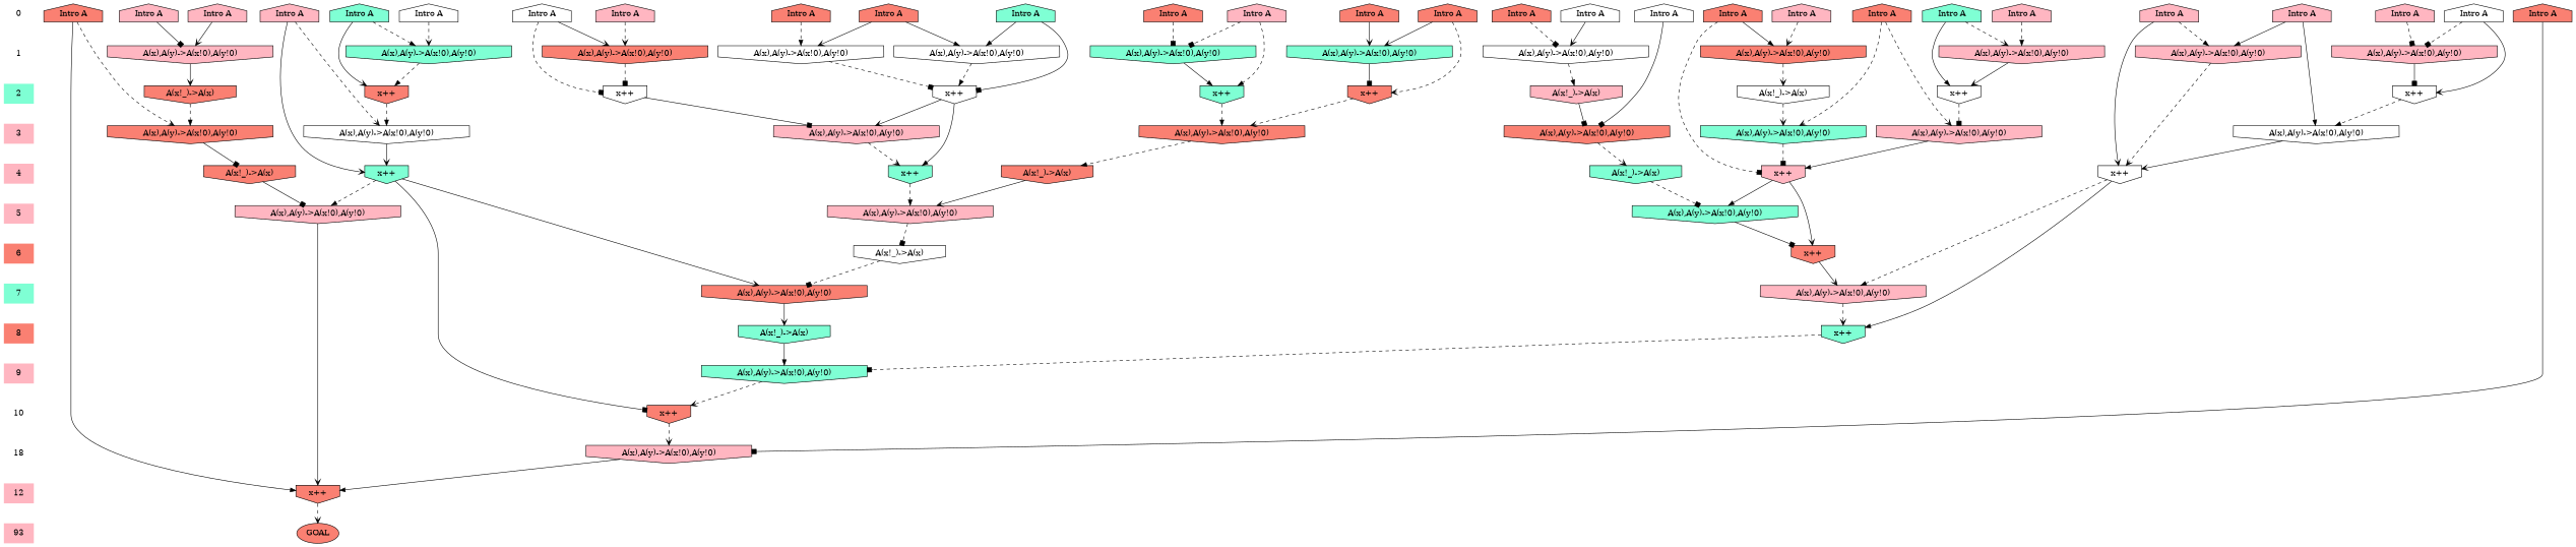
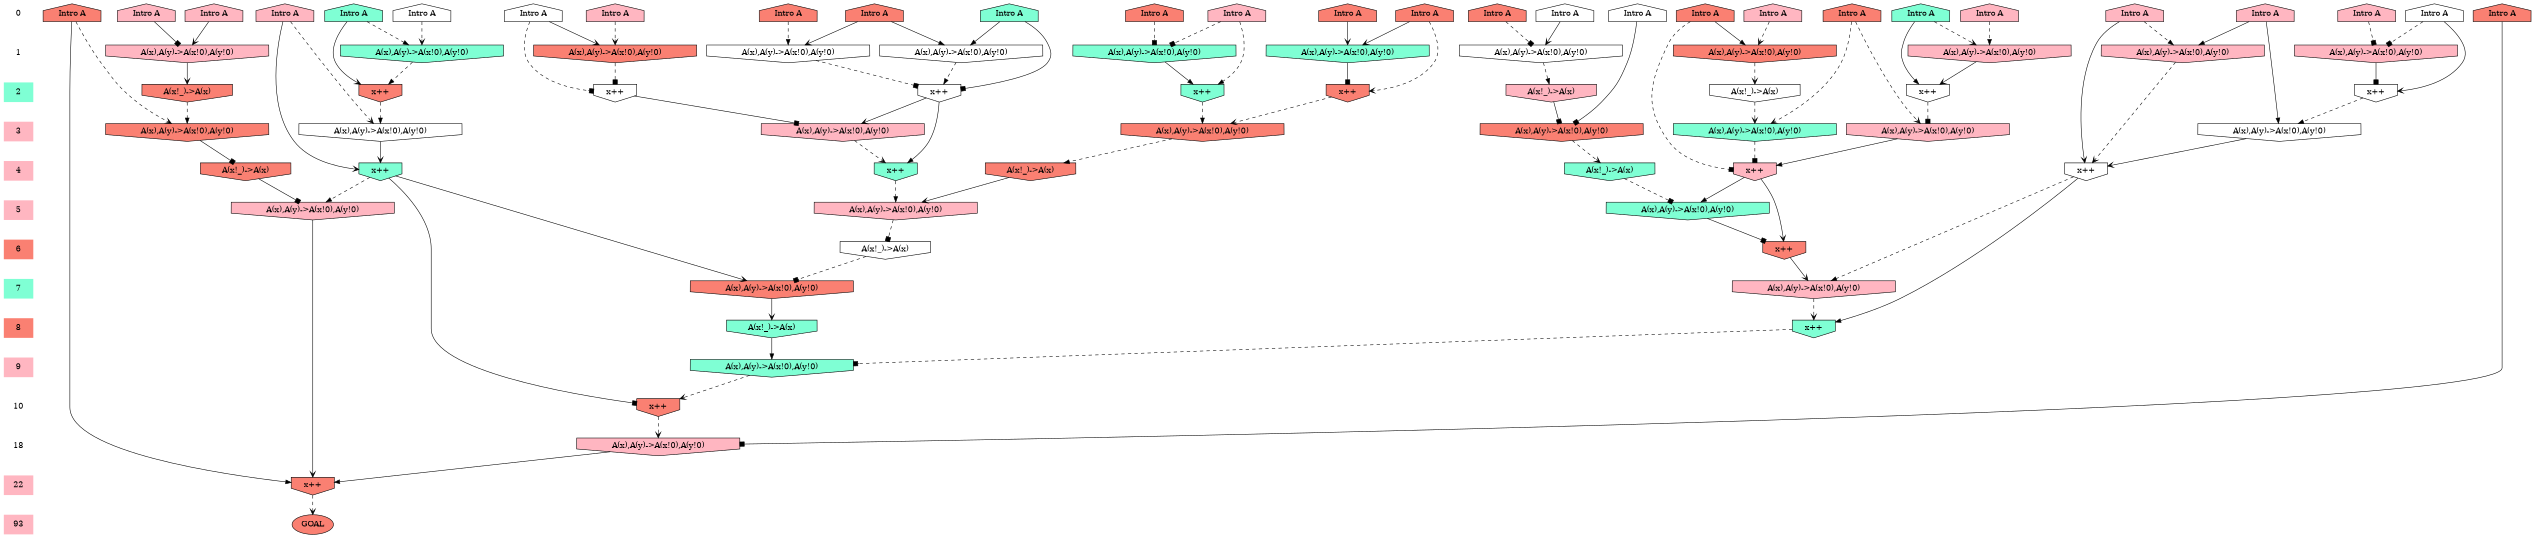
  digraph {
    ranksep=.5
    node [fillcolor=lightpink shape=invhouse style=filled]
    edge [style=dashed arrowhead=vee]
    0 [fillcolor=white shape=plaintext]
    n2 [fillcolor=salmon label="Intro A" shape=house]
    n3 [fillcolor=aquamarine label="Intro A" shape=house]
    n4 [fillcolor=aquamarine label="Intro A" shape=house]
    n5 [label="Intro A" shape=house]
    n6 [fillcolor=salmon label="Intro A" shape=house]
    n7 [fillcolor=salmon label="Intro A" shape=house]
    n8 [label="Intro A" shape=house]
    n9 [label="Intro A" shape=house]
    n10 [fillcolor=salmon label="Intro A" shape=house]
    n11 [label="Intro A" shape=house]
    n12 [fillcolor=white label="Intro A" shape=house]
    n13 [fillcolor=salmon label="Intro A" shape=house]
    n14 [fillcolor=salmon label="Intro A" shape=house]
    n15 [fillcolor=white label="Intro A" shape=house]
    n16 [label="Intro A" shape=house]
    n17 [fillcolor=salmon label="Intro A" shape=house]
    n18 [fillcolor=salmon label="Intro A" shape=house]
    n19 [fillcolor=white label="Intro A" shape=house]
    n20 [fillcolor=white label="Intro A" shape=house]
    n21 [label="Intro A" shape=house]
    n22 [fillcolor=white label="Intro A" shape=house]
    n23 [label="Intro A" shape=house]
    n24 [fillcolor=salmon label="Intro A" shape=house]
    n25 [fillcolor=aquamarine label="Intro A" shape=house]
    n26 [fillcolor=salmon label="Intro A" shape=house]
    n27 [label="Intro A" shape=house]
    n28 [label="Intro A" shape=house]
    n29 [label="Intro A" shape=house]
    1 [fillcolor=white shape=plaintext]
    n31 [fillcolor=salmon label="A(x),A(y)->A(x!0),A(y!0)"]
    n32 [fillcolor=white label="A(x),A(y)->A(x!0),A(y!0)"]
    n33 [fillcolor=white label="A(x),A(y)->A(x!0),A(y!0)"]
    n34 [label="A(x),A(y)->A(x!0),A(y!0)"]
    n35 [fillcolor=aquamarine label="A(x),A(y)->A(x!0),A(y!0)"]
    n36 [label="A(x),A(y)->A(x!0),A(y!0)"]
    n37 [fillcolor=aquamarine label="A(x),A(y)->A(x!0),A(y!0)"]
    n38 [fillcolor=salmon label="A(x),A(y)->A(x!0),A(y!0)"]
    n39 [label="A(x),A(y)->A(x!0),A(y!0)"]
    n40 [fillcolor=white label="A(x),A(y)->A(x!0),A(y!0)"]
    n41 [fillcolor=aquamarine label="A(x),A(y)->A(x!0),A(y!0)"]
    n42 [label="A(x),A(y)->A(x!0),A(y!0)"]
    2 [fillcolor=aquamarine shape=plaintext]
    n44 [fillcolor=white label="x++"]
    n45 [fillcolor=white label="x++"]
    n46 [label="A(x!_)->A(x)"]
    n47 [fillcolor=aquamarine label="x++"]
    n48 [fillcolor=salmon label="x++"]
    n49 [fillcolor=white label="x++"]
    n50 [fillcolor=salmon label="x++"]
    n51 [fillcolor=white label="x++"]
    n52 [fillcolor=white label="A(x!_)->A(x)"]
    n53 [fillcolor=salmon label="A(x!_)->A(x)"]
    3 [shape=plaintext]
    n55 [label="A(x),A(y)->A(x!0),A(y!0)"]
    n56 [fillcolor=salmon label="A(x),A(y)->A(x!0),A(y!0)"]
    n57 [fillcolor=aquamarine label="A(x),A(y)->A(x!0),A(y!0)"]
    n58 [fillcolor=white label="A(x),A(y)->A(x!0),A(y!0)"]
    n59 [fillcolor=salmon label="A(x),A(y)->A(x!0),A(y!0)"]
    n60 [label="A(x),A(y)->A(x!0),A(y!0)"]
    n61 [fillcolor=white label="A(x),A(y)->A(x!0),A(y!0)"]
    n62 [fillcolor=salmon label="A(x),A(y)->A(x!0),A(y!0)"]
    4 [shape=plaintext]
    n64 [fillcolor=aquamarine label="A(x!_)->A(x)"]
    n65 [fillcolor=white label="x++"]
    n66 [label="x++"]
    n67 [fillcolor=salmon label="A(x!_)->A(x)"]
    n68 [fillcolor=aquamarine label="x++"]
    n69 [fillcolor=aquamarine label="x++"]
    n70 [fillcolor=salmon label="A(x!_)->A(x)"]
    5 [shape=plaintext]
    n72 [fillcolor=aquamarine label="A(x),A(y)->A(x!0),A(y!0)"]
    n73 [label="A(x),A(y)->A(x!0),A(y!0)"]
    n74 [label="A(x),A(y)->A(x!0),A(y!0)"]
    6 [fillcolor=salmon shape=plaintext]
    n76 [fillcolor=salmon label="x++"]
    n77 [fillcolor=white label="A(x!_)->A(x)"]
    7 [fillcolor=aquamarine shape=plaintext]
    n79 [fillcolor=salmon label="A(x),A(y)->A(x!0),A(y!0)"]
    n80 [label="A(x),A(y)->A(x!0),A(y!0)"]
    8 [fillcolor=salmon shape=plaintext]
    n82 [fillcolor=aquamarine label="A(x!_)->A(x)"]
    n83 [fillcolor=aquamarine label="x++"]
    9 [shape=plaintext]
    n85 [fillcolor=aquamarine label="A(x),A(y)->A(x!0),A(y!0)"]
    10 [fillcolor=white shape=plaintext]
    n87 [fillcolor=salmon label="x++"]
    n88 [fillcolor=white label=18 shape=plaintext]
    n89 [label="A(x),A(y)->A(x!0),A(y!0)"]
-   12 [shape=plaintext]
+   12 [shape=plaintext label=22]
    n91 [fillcolor=salmon label="x++"]
    n92 [label=93 shape=plaintext]
    n93 [fillcolor=salmon label=GOAL shape=""]
    subgraph sub_1 {
      rank=same
      0
      n2
      n3
      n4
      n5
      n6
      n7
      n8
      n9
      n10
      n11
      n12
      n13
      n14
      n15
      n16
      n17
      n18
      n19
      n20
      n21
      n22
      n23
      n24
      n25
      n26
      n27
      n28
      n29
    }
    subgraph sub_2 {
      rank=same
      1
      n31
      n32
      n33
      n34
      n35
      n36
      n37
      n38
      n39
      n40
      n41
      n42
    }
    subgraph sub_3 {
      rank=same
      2
      n44
      n45
      n46
      n47
      n48
      n49
      n50
      n51
      n52
      n53
    }
    subgraph sub_4 {
      rank=same
      3
      n55
      n56
      n57
      n58
      n59
      n60
      n61
      n62
    }
    subgraph sub_5 {
      rank=same
      4
      n64
      n65
      n66
      n67
      n68
      n69
      n70
    }
    subgraph sub_6 {
      rank=same
      5
      n72
      n73
      n74
    }
    subgraph sub_7 {
      rank=same
      6
      n76
      n77
    }
    subgraph sub_8 {
      rank=same
      7
      n79
      n80
    }
    subgraph sub_9 {
      rank=same
      8
      n82
      n83
    }
    subgraph sub_10 {
      rank=same
      9
      n85
    }
    subgraph sub_11 {
      rank=same
      10
      n87
    }
    subgraph sub_12 {
      rank=same
      n88
      n89
    }
    subgraph sub_13 {
      rank=same
      12
      n91
    }
    subgraph sub_14 {
      rank=same
      n92
      n93
    }
    0 -> 1 [style=invis arrowhead=""]
    n2 -> n37 [style=solid]
    n2 -> n48
    n3 -> n36
    n3 -> n49 [arrowhead=normal style=solid]
    n4 -> n32 [arrowhead=normal style=solid]
    n4 -> n44 [arrowhead=box style=solid]
    n5 -> n35 [arrowhead=box]
    n5 -> n47 [arrowhead=normal]
    n6 -> n35 [arrowhead=box]
    n7 -> n31 [arrowhead=normal style=solid]
    n7 -> n66 [arrowhead=box]
    n8 -> n39 [arrowhead=normal style=solid]
    n8 -> n58 [arrowhead=normal style=solid]
    n9 -> n34 [arrowhead=box]
    n10 -> n32 [arrowhead=normal style=solid]
    n10 -> n33 [style=solid]
    n11 -> n61
    n11 -> n69 [style=solid]
    n12 -> n56 [arrowhead=box style=solid]
    n13 -> n62
    n13 -> n91 [arrowhead=normal style=solid]
    n14 -> n89 [arrowhead=box style=solid]
    n15 -> n38 [style=solid]
    n15 -> n51 [arrowhead=box]
    n16 -> n42 [arrowhead=box style=solid]
    n17 -> n55
    n17 -> n57
    n18 -> n37 [style=solid]
    n19 -> n34 [arrowhead=box]
    n19 -> n45 [style=solid]
    n20 -> n41
    n21 -> n39 [arrowhead=normal]
    n21 -> n65 [style=solid]
    n22 -> n40 [style=solid]
    n23 -> n31
    n24 -> n40 [arrowhead=box]
    n25 -> n41 [arrowhead=normal]
    n25 -> n50 [style=solid]
    n26 -> n33 [arrowhead=normal]
    n27 -> n36 [arrowhead=normal]
    n28 -> n38
    n29 -> n42 [style=solid]
    1 -> 2 [style=invis arrowhead=""]
    n31 -> n52
    n32 -> n44 [arrowhead=normal]
    n33 -> n44 [arrowhead=box]
    n34 -> n45 [arrowhead=box style=solid]
    n35 -> n47 [arrowhead=normal style=solid]
    n36 -> n49 [style=solid]
    n37 -> n48 [arrowhead=box style=solid]
    n38 -> n51 [arrowhead=box]
    n39 -> n65
    n40 -> n46 [arrowhead=normal]
    n41 -> n50 [arrowhead=normal]
    n42 -> n53 [style=solid]
    2 -> 3 [style=invis arrowhead=""]
    n44 -> n60 [style=solid]
    n44 -> n68 [arrowhead=normal style=solid]
    n45 -> n58 [arrowhead=normal]
    n46 -> n56 [arrowhead=box style=solid]
    n47 -> n59 [arrowhead=normal]
    n48 -> n59
    n49 -> n55 [arrowhead=box]
    n50 -> n61 [arrowhead=normal]
    n51 -> n60 [arrowhead=box style=solid]
    n52 -> n57
    n53 -> n62 [arrowhead=normal]
    3 -> 4 [style=invis arrowhead=""]
    n55 -> n66 [arrowhead=normal style=solid]
    n56 -> n64
    n57 -> n66 [arrowhead=box]
    n58 -> n65 [style=solid]
    n59 -> n67 [arrowhead=normal]
    n60 -> n68
    n61 -> n69 [style=solid]
    n62 -> n70 [arrowhead=box style=solid]
    4 -> 5 [style=invis arrowhead=""]
    n64 -> n72 [arrowhead=box]
    n65 -> n80 [arrowhead=normal]
    n65 -> n83 [arrowhead=normal style=solid]
    n66 -> n72 [arrowhead=normal style=solid]
    n66 -> n76 [style=solid]
    n67 -> n73 [style=solid]
    n68 -> n73 [arrowhead=normal]
    n69 -> n74 [arrowhead=normal]
    n69 -> n79 [style=solid]
    n69 -> n87 [arrowhead=box style=solid]
    n70 -> n74 [arrowhead=box style=solid]
    5 -> 6 [style=invis arrowhead=""]
    n72 -> n76 [arrowhead=box style=solid]
    n73 -> n77 [arrowhead=box]
    n74 -> n91 [style=solid]
    6 -> 7 [style=invis arrowhead=""]
    n76 -> n80 [style=solid]
    n77 -> n79 [arrowhead=box]
    7 -> 8 [style=invis arrowhead=""]
    n79 -> n82 [style=solid]
    n80 -> n83
    8 -> 9 [style=invis arrowhead=""]
    n82 -> n85 [arrowhead=normal style=solid]
    n83 -> n85 [arrowhead=box]
    9 -> 10 [style=invis arrowhead=""]
    n85 -> n87
    10 -> n88 [style=invis arrowhead=""]
    n87 -> n89
    n88 -> 12 [style=invis arrowhead=""]
    n89 -> n91 [arrowhead=normal style=solid]
    12 -> n92 [style=invis arrowhead=""]
    n91 -> n93
  }
